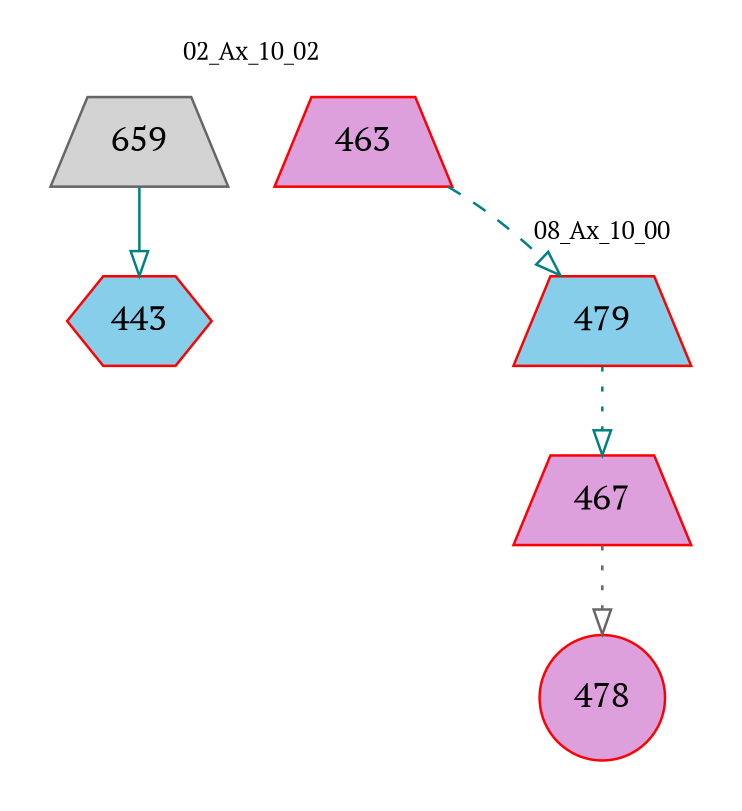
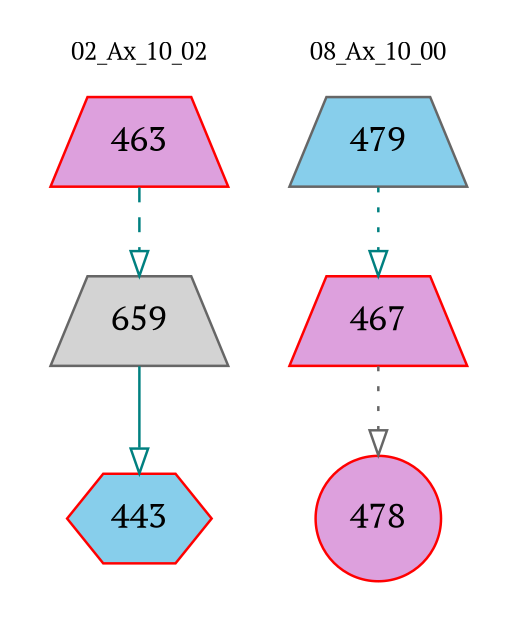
  digraph {
    fontname="PT Serif"
    node [color=red fillcolor=plum fontname="PT Serif" shape=trapezium style=filled]
    edge [arrowhead=onormal color=teal fontname="PT Serif" style=dotted]
    n1 [label=463]
    n2 [color=gray40 fillcolor=lightgrey label=659]
    n3 [fillcolor=skyblue label=443 shape=hexagon]
-   n4 [fillcolor=skyblue label=479]
+   n4 [color=gray40 fillcolor=skyblue label=479]
    n5 [label=467]
    n6 [label=478 shape=circle]
    subgraph cluster_1 {
      color=white
      fontsize=10
      label="02_Ax_10_02"
      n1
      n2
      n3
    }
    subgraph cluster_2 {
      color=white
      fontsize=10
      label="08_Ax_10_00"
      n4
      n5
      n6
    }
-   n1 -> n4 [style=dashed]
+   n1 -> n2 [style=dashed]
    n2 -> n3 [style=solid]
    n4 -> n5
    n5 -> n6 [color=gray40]
  }
